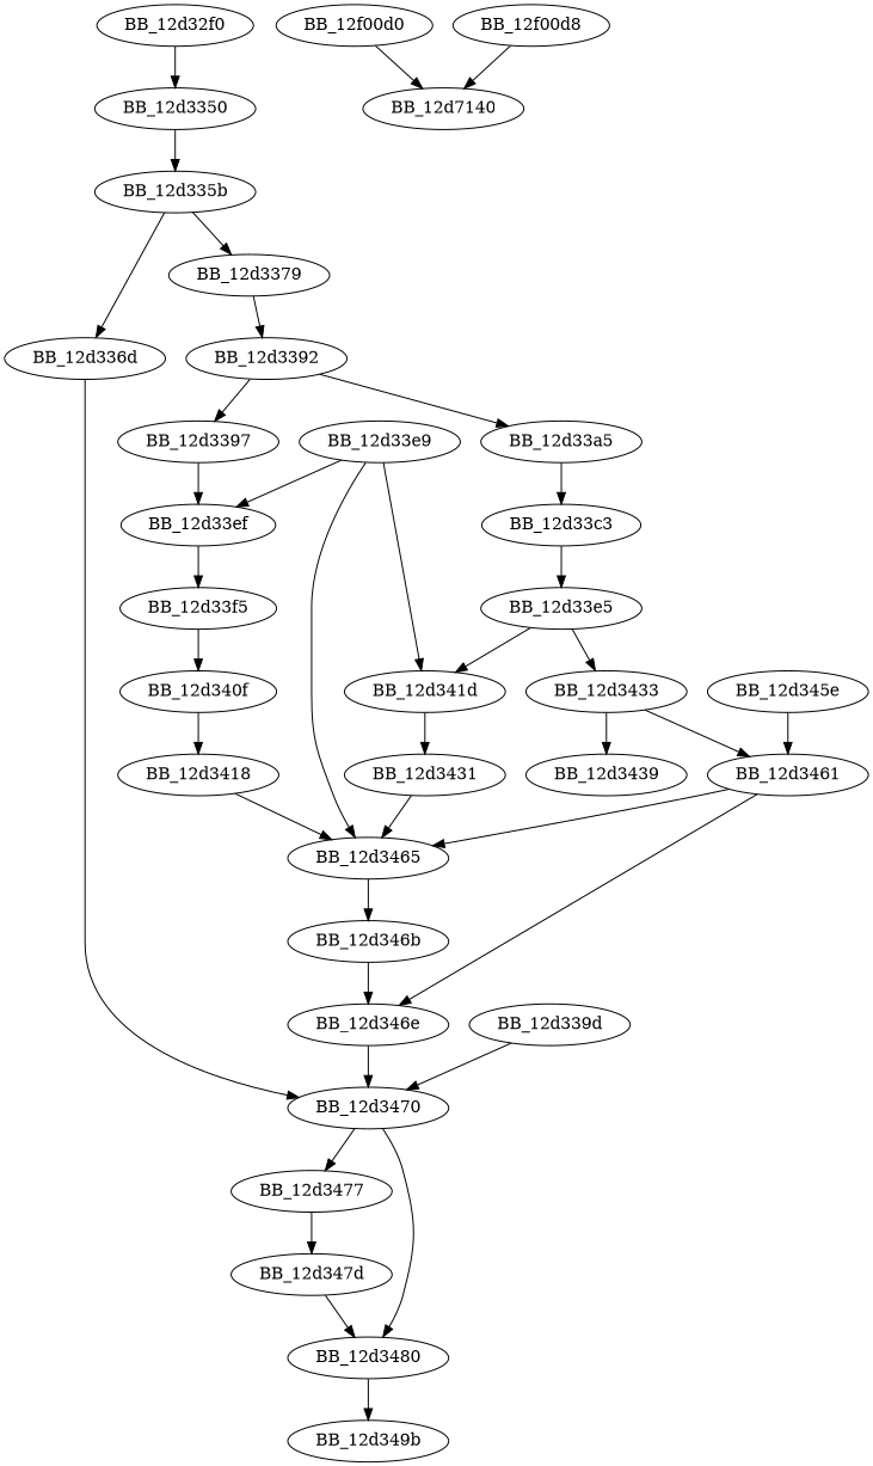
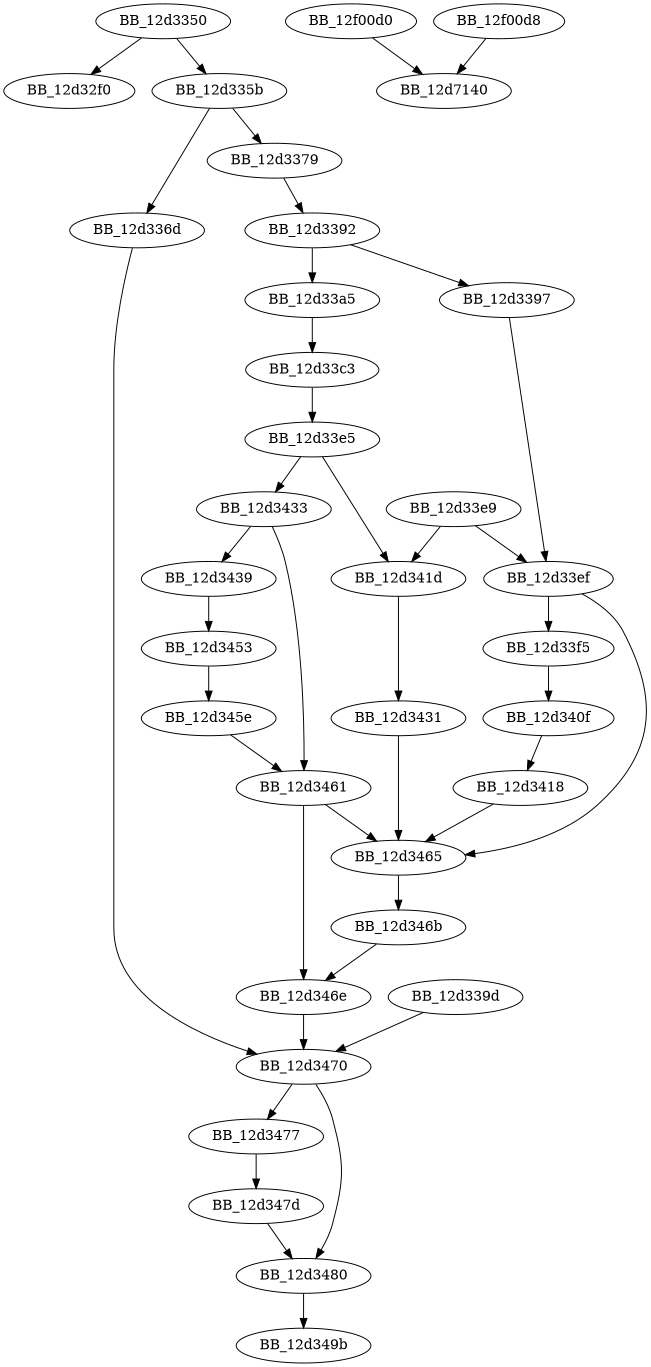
  digraph {
    BB_12d32f0
    BB_12d3350
    BB_12d335b
    BB_12d336d
    BB_12d3379
    BB_12d3470
    BB_12d3392
    BB_12d3477
    BB_12d3480
    BB_12d3397
    BB_12d33a5
    BB_12d347d
    BB_12d349b
    BB_12d33ef
    BB_12d33c3
    BB_12d339d
    BB_12d33e5
    BB_12d3433
    BB_12d341d
    BB_12d33e9
    BB_12d3439
    BB_12d3461
    BB_12d33f5
    BB_12d3465
    BB_12d3431
+   BB_12d3453
    BB_12d346e
    BB_12d340f
    BB_12d346b
    BB_12d3418
    BB_12d345e
    n32 [label=BB_12d7140]
    BB_12f00d0
    BB_12f00d8
-   BB_12d32f0 -> BB_12d3350
+   BB_12d3350 -> BB_12d32f0
    BB_12d3350 -> BB_12d335b
    BB_12d335b -> BB_12d336d
    BB_12d335b -> BB_12d3379
    BB_12d336d -> BB_12d3470
    BB_12d3379 -> BB_12d3392
    BB_12d3470 -> BB_12d3477
    BB_12d3470 -> BB_12d3480
    BB_12d3392 -> BB_12d3397
    BB_12d3392 -> BB_12d33a5
    BB_12d3477 -> BB_12d347d
    BB_12d3480 -> BB_12d349b
    BB_12d3397 -> BB_12d33ef
    BB_12d33a5 -> BB_12d33c3
    BB_12d347d -> BB_12d3480
    BB_12d33ef -> BB_12d33f5
-   BB_12d33e9 -> BB_12d3465
+   BB_12d33ef -> BB_12d3465
    BB_12d33c3 -> BB_12d33e5
    BB_12d339d -> BB_12d3470
    BB_12d33e5 -> BB_12d3433
    BB_12d33e5 -> BB_12d341d
    BB_12d3433 -> BB_12d3439
    BB_12d3433 -> BB_12d3461
    BB_12d341d -> BB_12d3431
    BB_12d33e9 -> BB_12d33ef
    BB_12d33e9 -> BB_12d341d
+   BB_12d3439 -> BB_12d3453
    BB_12d3461 -> BB_12d3465
    BB_12d3461 -> BB_12d346e
    BB_12d33f5 -> BB_12d340f
    BB_12d3465 -> BB_12d346b
    BB_12d3431 -> BB_12d3465
+   BB_12d3453 -> BB_12d345e
    BB_12d346e -> BB_12d3470
    BB_12d340f -> BB_12d3418
    BB_12d346b -> BB_12d346e
    BB_12d3418 -> BB_12d3465
    BB_12d345e -> BB_12d3461
    BB_12f00d0 -> n32
    BB_12f00d8 -> n32
  }
